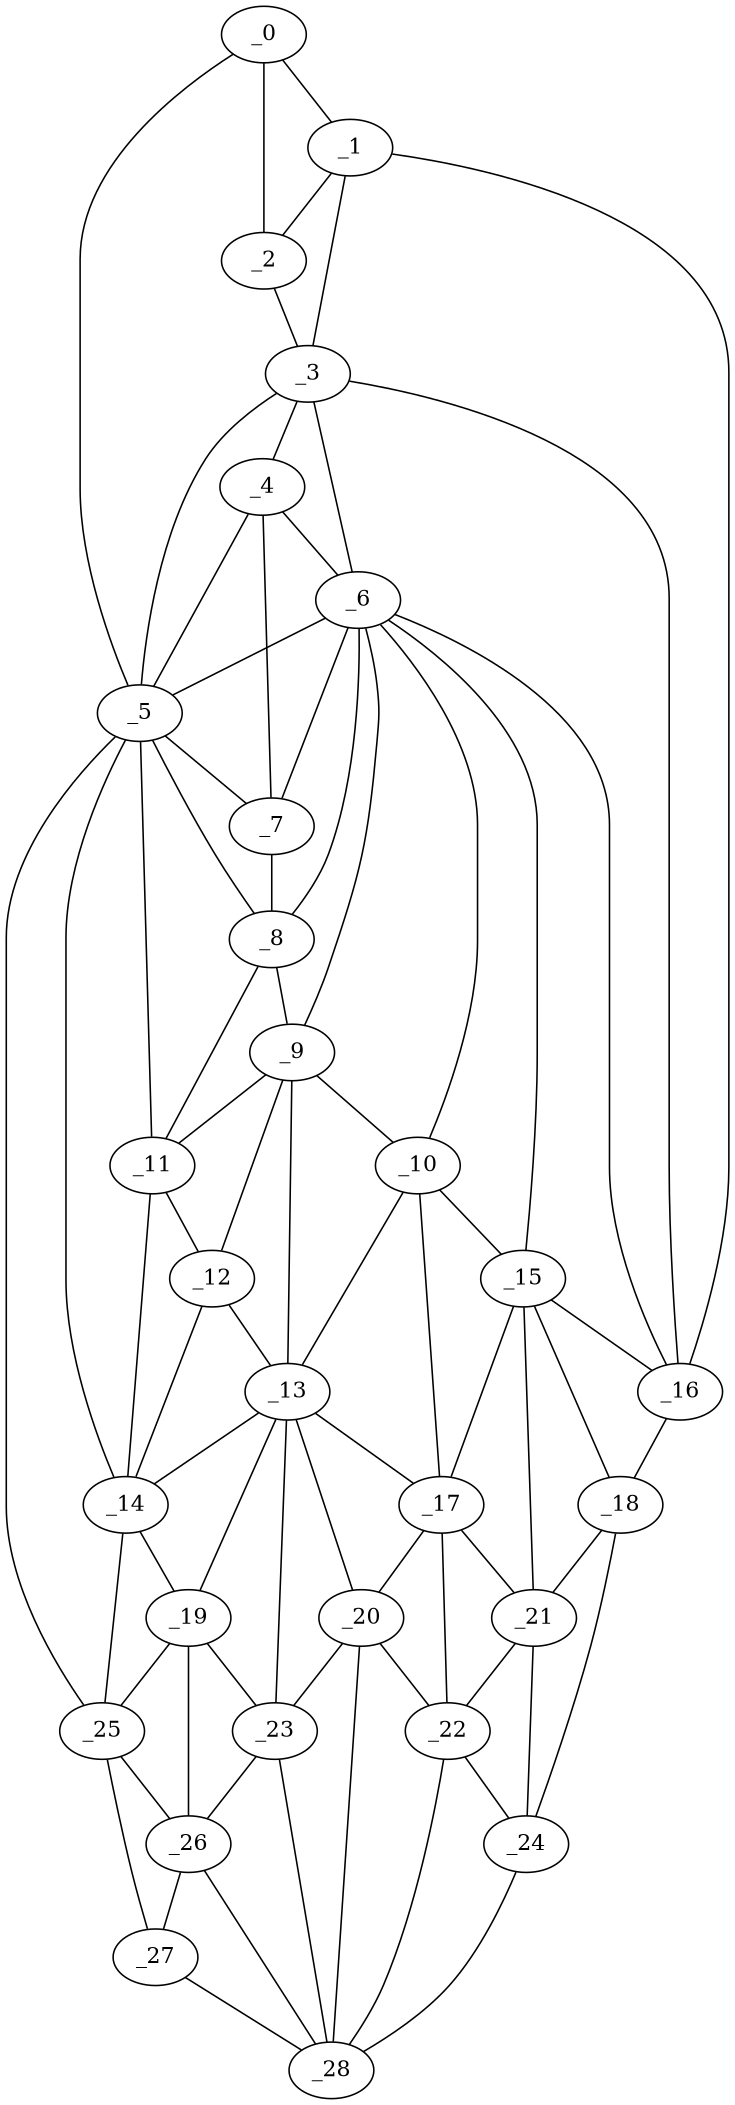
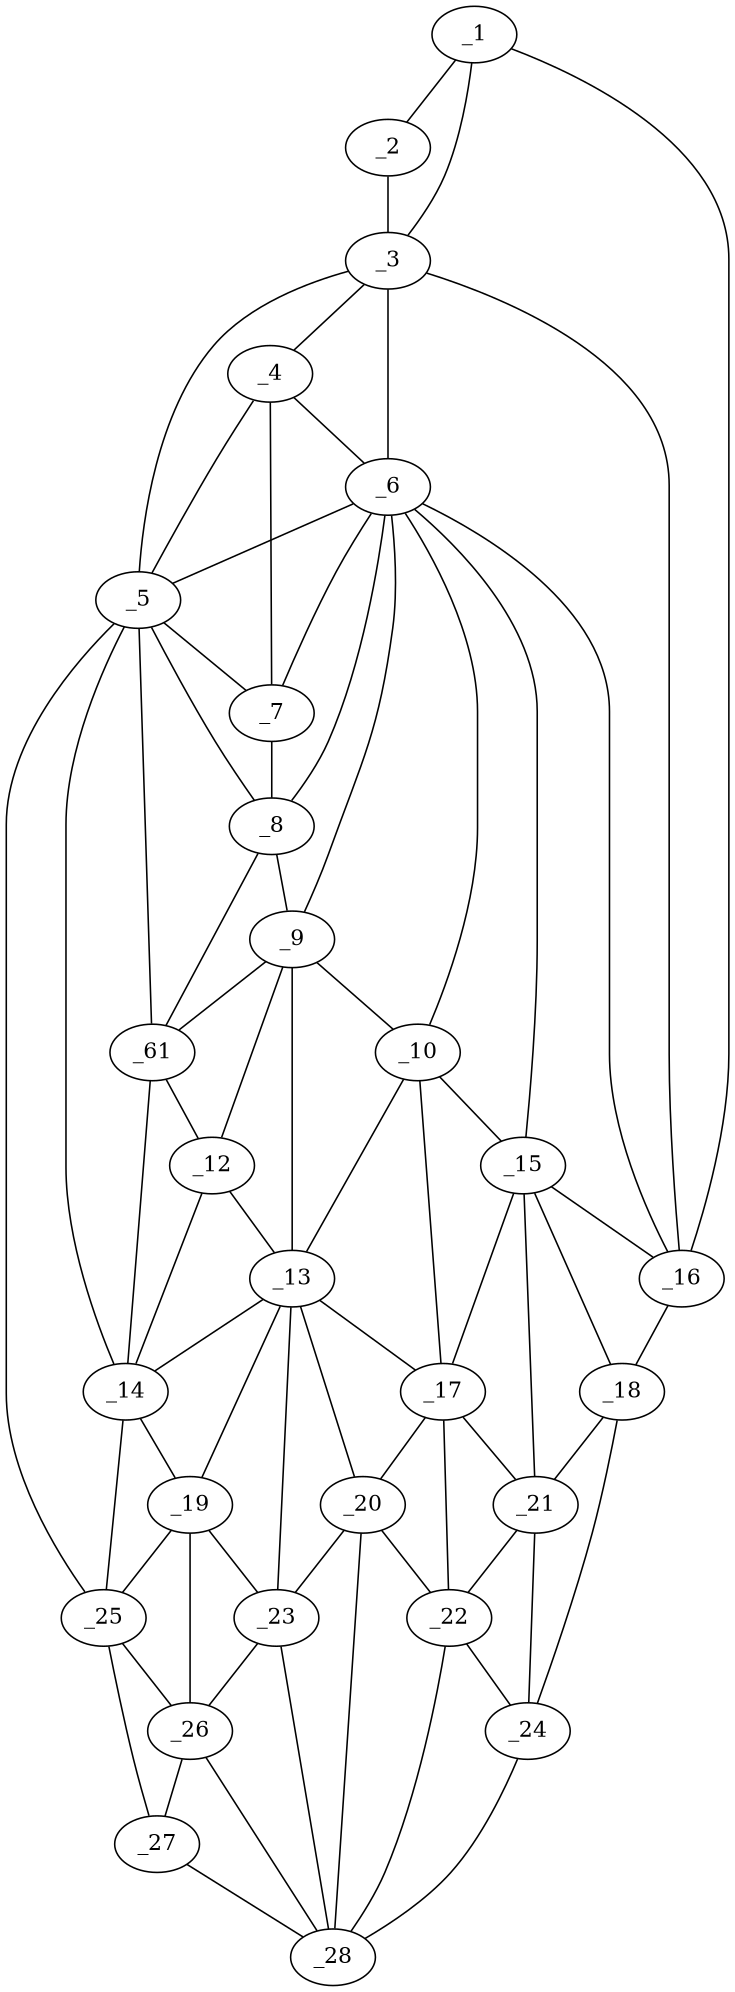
  graph {
    node [x=68 y=34]
    edge [valence=2]
-   _0 [x=4 y=38]
    _1 [x=5 y=45]
    _2 [x=17 y=40]
    _5 [x=36 y=28]
    _3 [x=26 y=42]
    _16 [x=89 y=103]
    _7 [x=48 y=38]
    _8 [x=57 y=35]
-   _11 [x=70]
+   _11 [x=70 label=_61]
    _14 [x=86 y=32]
    _25 [x=111 y=28]
    _4 [x=35 y=41]
    _6 [x=46 y=45]
    _18 [x=98 y=99]
    _9 [y=47]
    _12 [x=79]
    _19 [x=99]
    _26 [x=114 y=40]
    _27 [x=126 y=39]
    _10 [y=53]
    _15 [x=88 y=86]
    _21 [x=101 y=82]
    _24 [x=109 y=94]
    _13 [x=83 y=43]
    _17 [x=90 y=72]
    _23 [x=106 y=48]
    _28 [x=126 y=51]
    _20 [x=101 y=67]
    _22 [x=102 y=76]
-   _0 -- _1 [valence=1]
-   _0 -- _2 [valence=1]
-   _0 -- _5 [valence=1]
    _1 -- _2
    _1 -- _3 [valence=1]
    _1 -- _16 [valence=1]
    _2 -- _3
    _5 -- _7
    _5 -- _8
    _5 -- _11
    _5 -- _14 [valence=1]
    _5 -- _25 [valence=1]
    _3 -- _5
    _3 -- _16 [valence=1]
    _3 -- _4
    _3 -- _6
    _16 -- _18 [valence=1]
    _7 -- _8
    _8 -- _11 [valence=1]
    _8 -- _9
    _11 -- _14 [valence=1]
    _11 -- _12 [valence=1]
    _14 -- _25
    _14 -- _19
    _25 -- _26
    _25 -- _27 [valence=1]
    _4 -- _5 [valence=1]
    _4 -- _7
    _4 -- _6 [valence=1]
    _6 -- _5 [valence=1]
    _6 -- _16
    _6 -- _7
    _6 -- _8
    _6 -- _9
    _6 -- _10
    _6 -- _15 [valence=1]
    _18 -- _21
    _18 -- _24 [valence=1]
    _9 -- _11
    _9 -- _12
    _9 -- _10
    _9 -- _13
    _12 -- _14
    _12 -- _13 [valence=1]
    _19 -- _25
    _19 -- _26
    _19 -- _23 [valence=1]
    _26 -- _27 [valence=1]
    _26 -- _28
    _27 -- _28 [valence=1]
    _10 -- _15 [valence=1]
    _10 -- _13
    _10 -- _17
    _15 -- _16
    _15 -- _18
    _15 -- _21
    _15 -- _17
    _21 -- _24
    _21 -- _22 [valence=1]
    _24 -- _28 [valence=1]
    _13 -- _14
    _13 -- _19
    _13 -- _17
    _13 -- _23
    _13 -- _20 [valence=1]
    _17 -- _21
    _17 -- _20
    _17 -- _22
    _23 -- _26
    _23 -- _28
    _20 -- _23
    _20 -- _28
    _20 -- _22
    _22 -- _24
    _22 -- _28
  }
